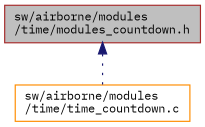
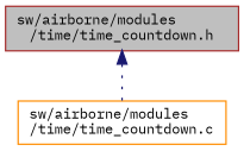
  digraph {
    fontname="IBM Plex Mono"
    node [fontname="IBM Plex Mono" fontsize=10 shape=record style=filled]
-   n1 [color=brown fillcolor=grey75 fontcolor=black height=0.2 label="sw/airborne/modules\l/time/modules_countdown.h" width=0.4]
+   n1 [color=brown fillcolor=grey75 fontcolor=black height=0.2 label="sw/airborne/modules\l/time/time_countdown.h" width=0.4]
    n2 [color=darkorange fillcolor=white height=0.2 label="sw/airborne/modules\l/time/time_countdown.c" width=0.4]
    n1 -> n2 [color=midnightblue dir=back fontname="IBM Plex Mono" fontsize=10 labelfontname=FreeSans labelfontsize=10 style=dotted]
  }
